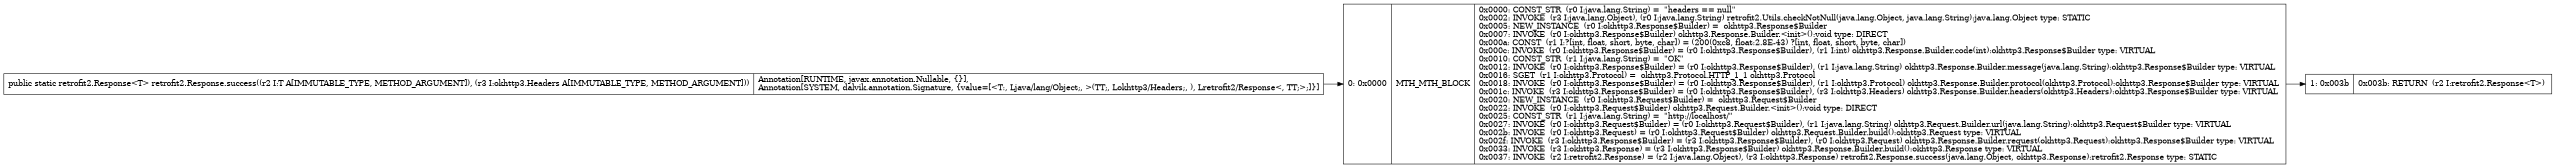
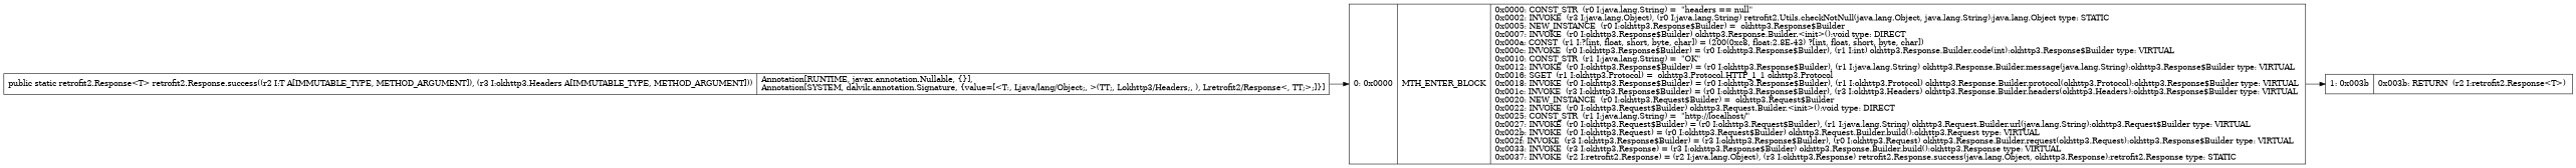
  digraph {
    rankdir=LR
    node [shape=record]
-   n1 [label="{0\:\ 0x0000|MTH_MTH_BLOCK\l|0x0000: CONST_STR  (r0 I:java.lang.String) =  \"headers == null\" \l0x0002: INVOKE  (r3 I:java.lang.Object), (r0 I:java.lang.String) retrofit2.Utils.checkNotNull(java.lang.Object, java.lang.String):java.lang.Object type: STATIC \l0x0005: NEW_INSTANCE  (r0 I:okhttp3.Response$Builder) =  okhttp3.Response$Builder \l0x0007: INVOKE  (r0 I:okhttp3.Response$Builder) okhttp3.Response.Builder.\<init\>():void type: DIRECT \l0x000a: CONST  (r1 I:?[int, float, short, byte, char]) = (200(0xc8, float:2.8E\-43) ?[int, float, short, byte, char]) \l0x000c: INVOKE  (r0 I:okhttp3.Response$Builder) = (r0 I:okhttp3.Response$Builder), (r1 I:int) okhttp3.Response.Builder.code(int):okhttp3.Response$Builder type: VIRTUAL \l0x0010: CONST_STR  (r1 I:java.lang.String) =  \"OK\" \l0x0012: INVOKE  (r0 I:okhttp3.Response$Builder) = (r0 I:okhttp3.Response$Builder), (r1 I:java.lang.String) okhttp3.Response.Builder.message(java.lang.String):okhttp3.Response$Builder type: VIRTUAL \l0x0016: SGET  (r1 I:okhttp3.Protocol) =  okhttp3.Protocol.HTTP_1_1 okhttp3.Protocol \l0x0018: INVOKE  (r0 I:okhttp3.Response$Builder) = (r0 I:okhttp3.Response$Builder), (r1 I:okhttp3.Protocol) okhttp3.Response.Builder.protocol(okhttp3.Protocol):okhttp3.Response$Builder type: VIRTUAL \l0x001c: INVOKE  (r3 I:okhttp3.Response$Builder) = (r0 I:okhttp3.Response$Builder), (r3 I:okhttp3.Headers) okhttp3.Response.Builder.headers(okhttp3.Headers):okhttp3.Response$Builder type: VIRTUAL \l0x0020: NEW_INSTANCE  (r0 I:okhttp3.Request$Builder) =  okhttp3.Request$Builder \l0x0022: INVOKE  (r0 I:okhttp3.Request$Builder) okhttp3.Request.Builder.\<init\>():void type: DIRECT \l0x0025: CONST_STR  (r1 I:java.lang.String) =  \"http:\/\/localhost\/\" \l0x0027: INVOKE  (r0 I:okhttp3.Request$Builder) = (r0 I:okhttp3.Request$Builder), (r1 I:java.lang.String) okhttp3.Request.Builder.url(java.lang.String):okhttp3.Request$Builder type: VIRTUAL \l0x002b: INVOKE  (r0 I:okhttp3.Request) = (r0 I:okhttp3.Request$Builder) okhttp3.Request.Builder.build():okhttp3.Request type: VIRTUAL \l0x002f: INVOKE  (r3 I:okhttp3.Response$Builder) = (r3 I:okhttp3.Response$Builder), (r0 I:okhttp3.Request) okhttp3.Response.Builder.request(okhttp3.Request):okhttp3.Response$Builder type: VIRTUAL \l0x0033: INVOKE  (r3 I:okhttp3.Response) = (r3 I:okhttp3.Response$Builder) okhttp3.Response.Builder.build():okhttp3.Response type: VIRTUAL \l0x0037: INVOKE  (r2 I:retrofit2.Response) = (r2 I:java.lang.Object), (r3 I:okhttp3.Response) retrofit2.Response.success(java.lang.Object, okhttp3.Response):retrofit2.Response type: STATIC \l}"]
+   n1 [label="{0\:\ 0x0000|MTH_ENTER_BLOCK\l|0x0000: CONST_STR  (r0 I:java.lang.String) =  \"headers == null\" \l0x0002: INVOKE  (r3 I:java.lang.Object), (r0 I:java.lang.String) retrofit2.Utils.checkNotNull(java.lang.Object, java.lang.String):java.lang.Object type: STATIC \l0x0005: NEW_INSTANCE  (r0 I:okhttp3.Response$Builder) =  okhttp3.Response$Builder \l0x0007: INVOKE  (r0 I:okhttp3.Response$Builder) okhttp3.Response.Builder.\<init\>():void type: DIRECT \l0x000a: CONST  (r1 I:?[int, float, short, byte, char]) = (200(0xc8, float:2.8E\-43) ?[int, float, short, byte, char]) \l0x000c: INVOKE  (r0 I:okhttp3.Response$Builder) = (r0 I:okhttp3.Response$Builder), (r1 I:int) okhttp3.Response.Builder.code(int):okhttp3.Response$Builder type: VIRTUAL \l0x0010: CONST_STR  (r1 I:java.lang.String) =  \"OK\" \l0x0012: INVOKE  (r0 I:okhttp3.Response$Builder) = (r0 I:okhttp3.Response$Builder), (r1 I:java.lang.String) okhttp3.Response.Builder.message(java.lang.String):okhttp3.Response$Builder type: VIRTUAL \l0x0016: SGET  (r1 I:okhttp3.Protocol) =  okhttp3.Protocol.HTTP_1_1 okhttp3.Protocol \l0x0018: INVOKE  (r0 I:okhttp3.Response$Builder) = (r0 I:okhttp3.Response$Builder), (r1 I:okhttp3.Protocol) okhttp3.Response.Builder.protocol(okhttp3.Protocol):okhttp3.Response$Builder type: VIRTUAL \l0x001c: INVOKE  (r3 I:okhttp3.Response$Builder) = (r0 I:okhttp3.Response$Builder), (r3 I:okhttp3.Headers) okhttp3.Response.Builder.headers(okhttp3.Headers):okhttp3.Response$Builder type: VIRTUAL \l0x0020: NEW_INSTANCE  (r0 I:okhttp3.Request$Builder) =  okhttp3.Request$Builder \l0x0022: INVOKE  (r0 I:okhttp3.Request$Builder) okhttp3.Request.Builder.\<init\>():void type: DIRECT \l0x0025: CONST_STR  (r1 I:java.lang.String) =  \"http:\/\/localhost\/\" \l0x0027: INVOKE  (r0 I:okhttp3.Request$Builder) = (r0 I:okhttp3.Request$Builder), (r1 I:java.lang.String) okhttp3.Request.Builder.url(java.lang.String):okhttp3.Request$Builder type: VIRTUAL \l0x002b: INVOKE  (r0 I:okhttp3.Request) = (r0 I:okhttp3.Request$Builder) okhttp3.Request.Builder.build():okhttp3.Request type: VIRTUAL \l0x002f: INVOKE  (r3 I:okhttp3.Response$Builder) = (r3 I:okhttp3.Response$Builder), (r0 I:okhttp3.Request) okhttp3.Response.Builder.request(okhttp3.Request):okhttp3.Response$Builder type: VIRTUAL \l0x0033: INVOKE  (r3 I:okhttp3.Response) = (r3 I:okhttp3.Response$Builder) okhttp3.Response.Builder.build():okhttp3.Response type: VIRTUAL \l0x0037: INVOKE  (r2 I:retrofit2.Response) = (r2 I:java.lang.Object), (r3 I:okhttp3.Response) retrofit2.Response.success(java.lang.Object, okhttp3.Response):retrofit2.Response type: STATIC \l}"]
    n2 [label="{1\:\ 0x003b|0x003b: RETURN  (r2 I:retrofit2.Response\<T\>) \l}"]
    n3 [label="{public static retrofit2.Response\<T\> retrofit2.Response.success((r2 I:T A[IMMUTABLE_TYPE, METHOD_ARGUMENT]), (r3 I:okhttp3.Headers A[IMMUTABLE_TYPE, METHOD_ARGUMENT]))  | Annotation[RUNTIME, javax.annotation.Nullable, \{\}], \lAnnotation[SYSTEM, dalvik.annotation.Signature, \{value=[\<T:, Ljava\/lang\/Object;, \>(TT;, Lokhttp3\/Headers;, ), Lretrofit2\/Response\<, TT;\>;]\}]\l}"]
    n1 -> n2
    n3 -> n1
  }
